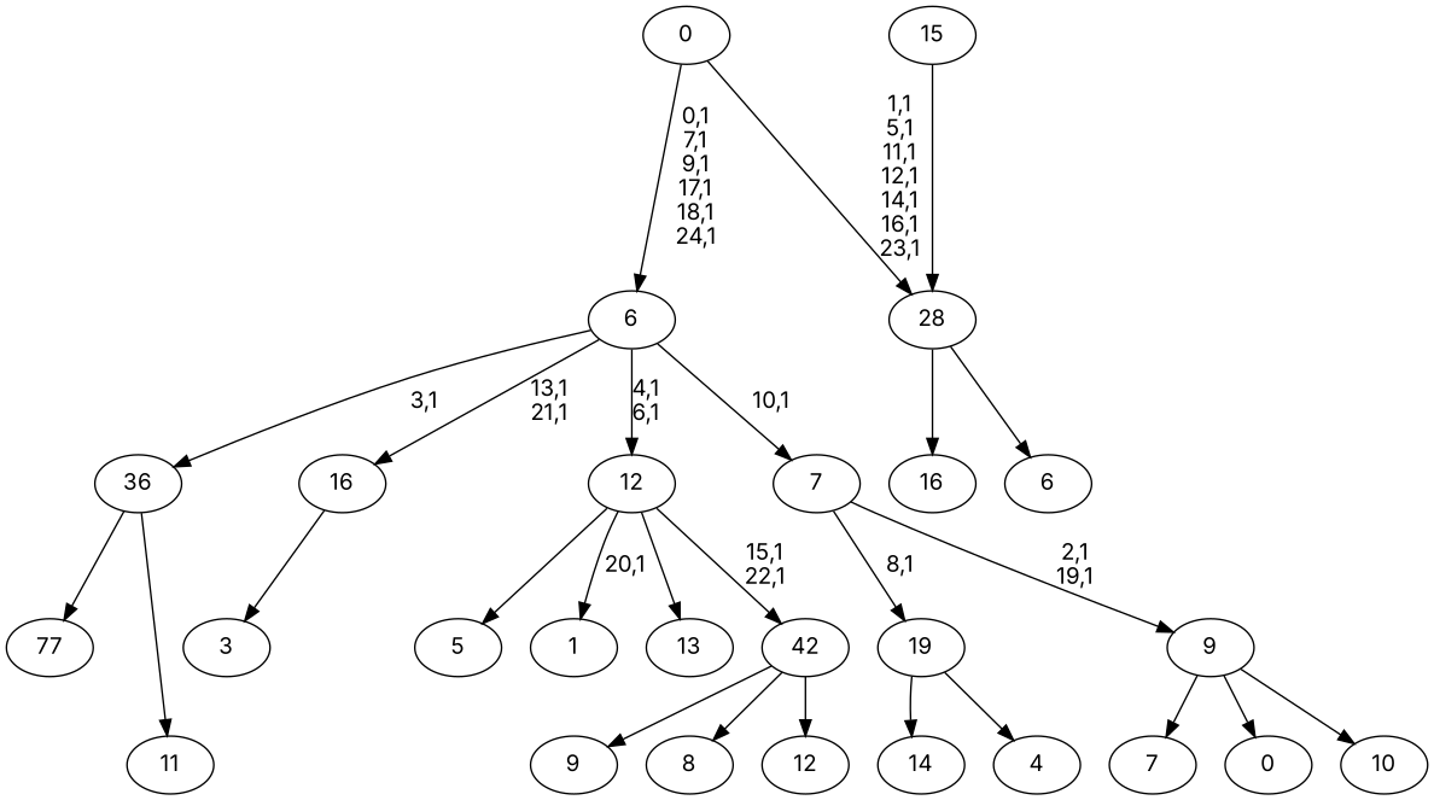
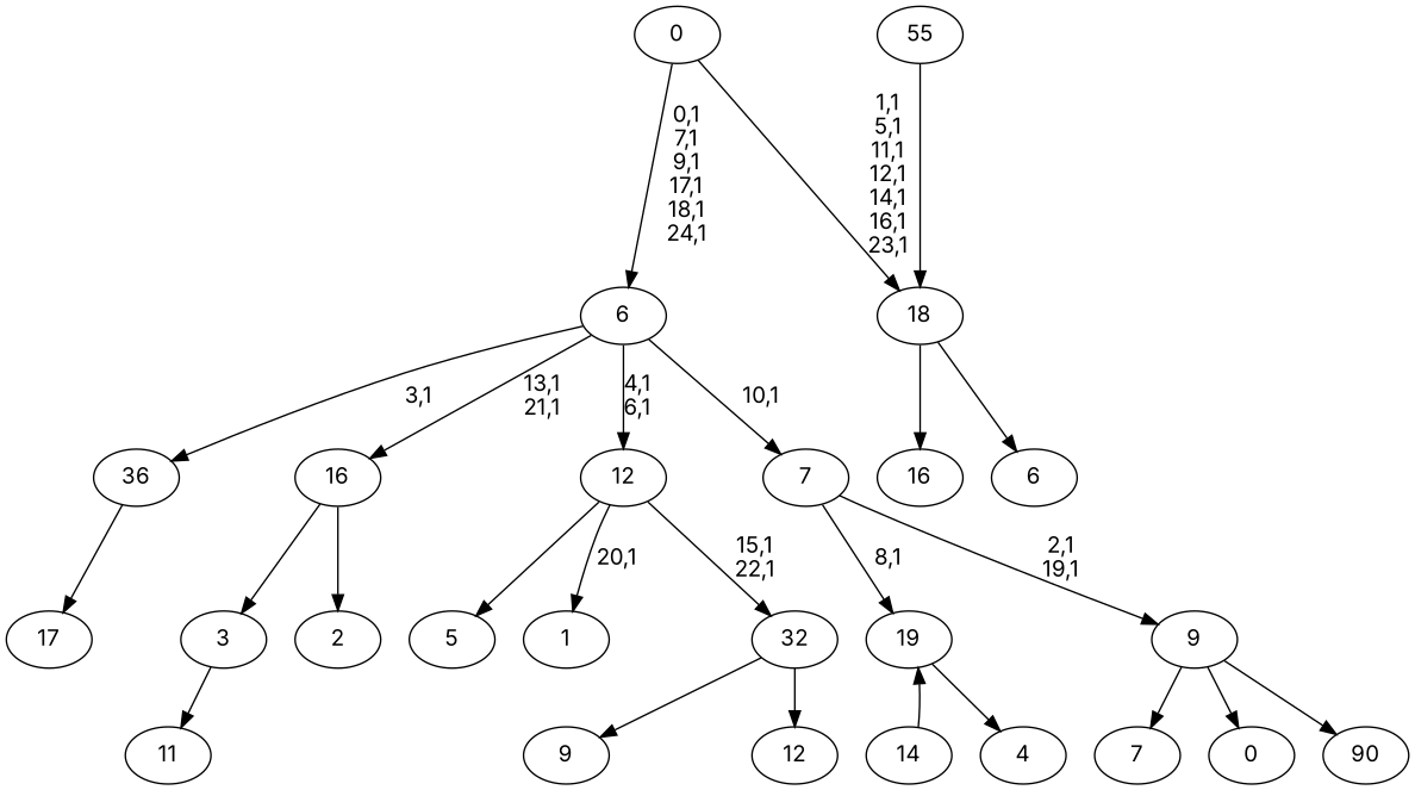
  digraph {
    fontname=Inter
    node [fontname=Inter]
    edge [fontname=Inter]
-   n1 [label=77]
+   n1 [label=17]
    n2 [label=16]
-   n3 [label=15]
-   28
+   n3 [label=55]
+   28 [label=18]
    n5 [label=14]
-   n6 [label=13]
    n7 [label=12]
    n8 [label=11]
    36
-   n10 [label=10]
+   n10 [label=90]
    n11 [label=9]
-   n12 [label=8]
-   32 [label=42]
+   32
    n14 [label=7]
    n15 [label=6]
    n16 [label=5]
    n17 [label=4]
    19
    n19 [label=3]
+   n20 [label=2]
    16
    n22 [label=1]
    12
    n24 [label=0]
    9
    7
    6
    0
    n3 -> 28
    28 -> n2
    28 -> n15
    36 -> n1
-   36 -> n8
+   n19 -> n8
    32 -> n7
    32 -> n11
-   32 -> n12
-   19 -> n5
+   n5 -> 19
    19 -> n17
    16 -> n19
-   12 -> n6
+   16 -> n20
    12 -> 32 [label="15,1\n22,1"]
    12 -> n16
    12 -> n22 [label="20,1"]
    9 -> n10
    9 -> n14
    9 -> n24
    7 -> 19 [label="8,1"]
    7 -> 9 [label="2,1\n19,1"]
    6 -> 36 [label="3,1"]
    6 -> 16 [label="13,1\n21,1"]
    6 -> 12 [label="4,1\n6,1"]
    6 -> 7 [label="10,1"]
    0 -> 28 [label="1,1\n5,1\n11,1\n12,1\n14,1\n16,1\n23,1"]
    0 -> 6 [label="0,1\n7,1\n9,1\n17,1\n18,1\n24,1"]
  }
